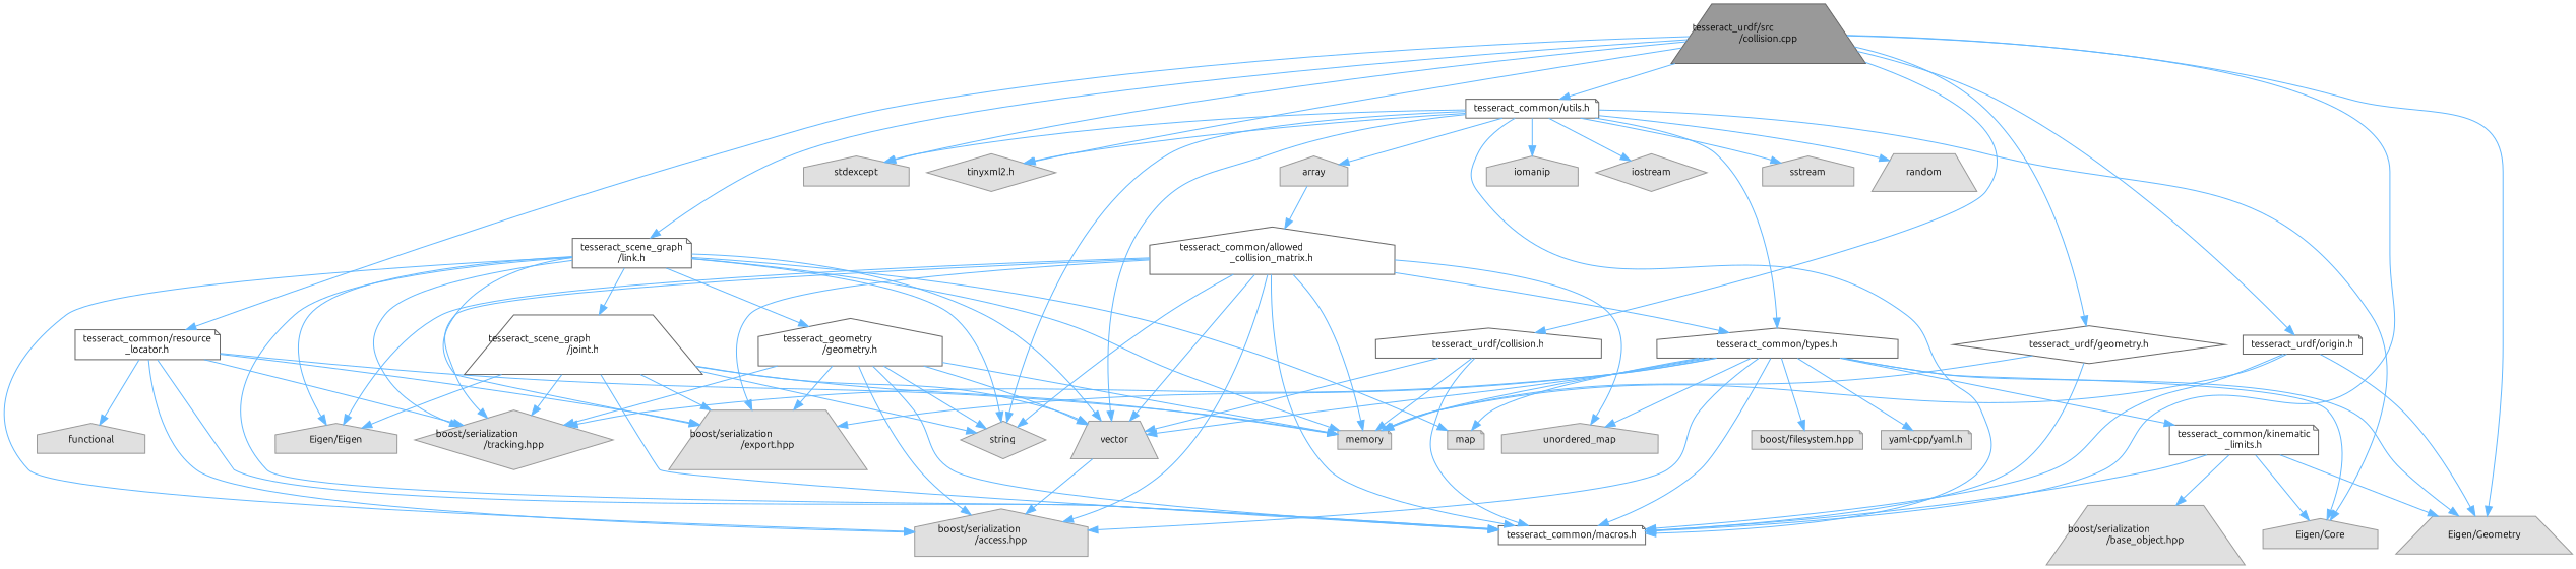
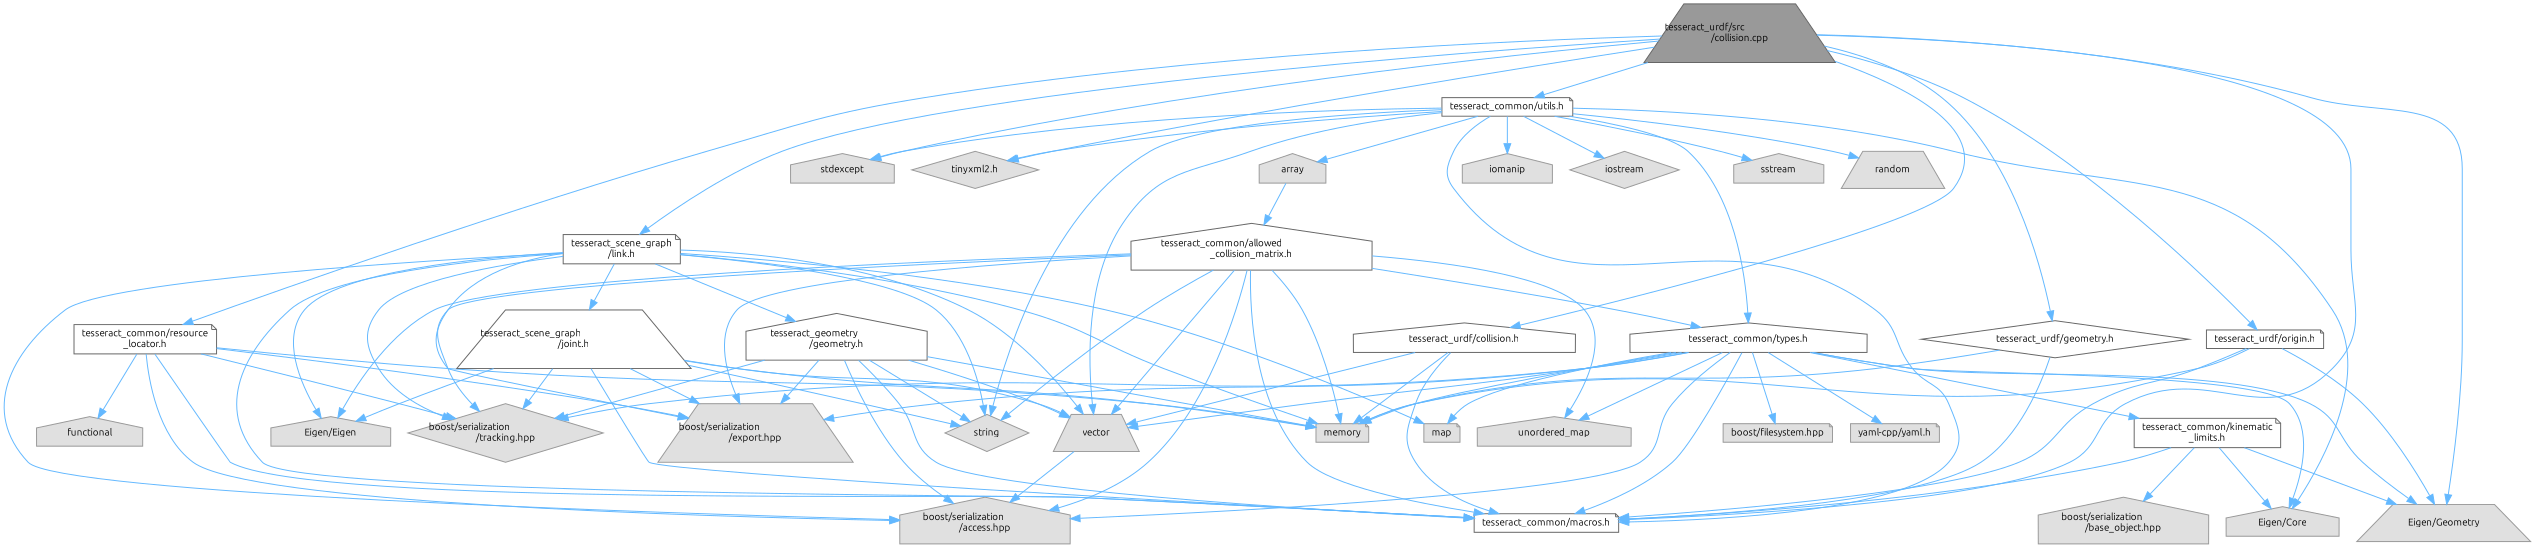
  digraph {
    fontname=Ubuntu
    node [color=grey60 fillcolor="#E0E0E0" fontname=Ubuntu fontsize=10 shape=house style=filled]
    edge [color=steelblue1 fontname=Ubuntu fontsize=10 labelfontname=Helvetica labelfontsize=10 style=solid]
    n1 [color=gray40 fillcolor=grey60 fontcolor=black height=0.2 label="tesseract_urdf/src\l/collision.cpp" shape=trapezium width=0.4]
    n2 [color=grey40 fillcolor=white height=0.2 label="tesseract_common/macros.h" shape=note width=0.4]
    n3 [height=0.2 label=stdexcept width=0.4]
    n4 [height=0.2 label="Eigen/Geometry" shape=trapezium width=0.4]
    n5 [color=grey40 fillcolor=white height=0.2 label="tesseract_common/utils.h" shape=note width=0.4]
    n6 [height=0.2 label="tinyxml2.h" shape=diamond width=0.4]
    n7 [color=grey40 fillcolor=white height=0.2 label="tesseract_common/resource\l_locator.h" shape=note width=0.4]
    n8 [color=grey40 fillcolor=white height=0.2 label="tesseract_scene_graph\l/link.h" shape=note width=0.4]
    n9 [color=grey40 fillcolor=white height=0.2 label="tesseract_urdf/collision.h" width=0.4]
    n10 [color=grey40 fillcolor=white height=0.2 label="tesseract_urdf/geometry.h" shape=diamond width=0.4]
    n11 [color=grey40 fillcolor=white height=0.2 label="tesseract_urdf/origin.h" shape=note width=0.4]
    n12 [height=0.2 label=array width=0.4]
    n13 [height=0.2 label=vector shape=trapezium width=0.4]
    n14 [height=0.2 label=string shape=diamond width=0.4]
    n15 [height=0.2 label=sstream width=0.4]
    n16 [height=0.2 label=random shape=trapezium width=0.4]
    n17 [height=0.2 label=iomanip width=0.4]
    n18 [height=0.2 label="Eigen/Core" width=0.4]
    n19 [height=0.2 label=iostream shape=diamond width=0.4]
    n20 [color=grey40 fillcolor=white height=0.2 label="tesseract_common/types.h" width=0.4]
    n21 [height=0.2 label="boost/serialization\l/access.hpp" width=0.4]
    n22 [height=0.2 label=memory shape=note width=0.4]
    n23 [height=0.2 label="boost/serialization\l/export.hpp" shape=trapezium width=0.4]
    n24 [height=0.2 label="boost/serialization\l/tracking.hpp" shape=diamond width=0.4]
    n25 [height=0.2 label=functional width=0.4]
    n26 [height=0.2 label="Eigen/Eigen" width=0.4]
    n27 [height=0.2 label=map shape=note width=0.4]
    n28 [color=grey40 fillcolor=white height=0.2 label="tesseract_scene_graph\l/joint.h" shape=trapezium width=0.4]
    n29 [color=grey40 fillcolor=white height=0.2 label="tesseract_geometry\l/geometry.h" width=0.4]
    n30 [color=grey40 fillcolor=white height=0.2 label="tesseract_common/allowed\l_collision_matrix.h" width=0.4]
    n31 [height=0.2 label=unordered_map width=0.4]
    n32 [height=0.2 label="boost/filesystem.hpp" shape=note width=0.4]
    n33 [height=0.2 label="yaml-cpp/yaml.h" shape=note width=0.4]
    n34 [color=grey40 fillcolor=white height=0.2 label="tesseract_common/kinematic\l_limits.h" shape=note width=0.4]
-   n35 [height=0.2 label="boost/serialization\l/base_object.hpp" shape=trapezium width=0.4]
+   n35 [height=0.2 label="boost/serialization\l/base_object.hpp" width=0.4]
    n1 -> n2
    n1 -> n3
    n1 -> n4
    n1 -> n5
    n1 -> n6
    n1 -> n7
    n1 -> n8
    n1 -> n9
    n1 -> n10
    n1 -> n11
    n5 -> n2
    n5 -> n3
    n5 -> n6
    n5 -> n12
    n5 -> n13
    n5 -> n14
    n5 -> n15
    n5 -> n16
    n5 -> n17
    n5 -> n18
    n5 -> n19
    n5 -> n20
    n7 -> n2
    n7 -> n21
    n7 -> n22
    n7 -> n23
    n7 -> n24
    n7 -> n25
    n8 -> n2
    n8 -> n13
    n8 -> n14
    n8 -> n21
    n8 -> n22
    n8 -> n23
    n8 -> n24
    n8 -> n26
    n8 -> n27
    n8 -> n28
    n8 -> n29
    n9 -> n2
    n9 -> n13
    n9 -> n22
    n10 -> n2
    n10 -> n22
    n11 -> n2
    n11 -> n4
    n11 -> n22
    n12 -> n30
    n13 -> n21
    n20 -> n2
    n20 -> n4
    n20 -> n13
    n20 -> n18
    n20 -> n21
    n20 -> n22
    n20 -> n23
    n20 -> n24
    n20 -> n27
    n20 -> n31
    n20 -> n32
    n20 -> n33
    n20 -> n34
    n28 -> n2
    n28 -> n13
    n28 -> n14
    n28 -> n22
    n28 -> n23
    n28 -> n24
    n28 -> n26
    n29 -> n2
    n29 -> n13
    n29 -> n14
    n29 -> n21
    n29 -> n22
    n29 -> n23
    n29 -> n24
    n30 -> n2
    n30 -> n13
    n30 -> n14
    n30 -> n20
    n30 -> n21
    n30 -> n22
    n30 -> n23
    n30 -> n24
    n30 -> n26
    n30 -> n31
    n34 -> n2
    n34 -> n4
    n34 -> n18
    n34 -> n35
  }
